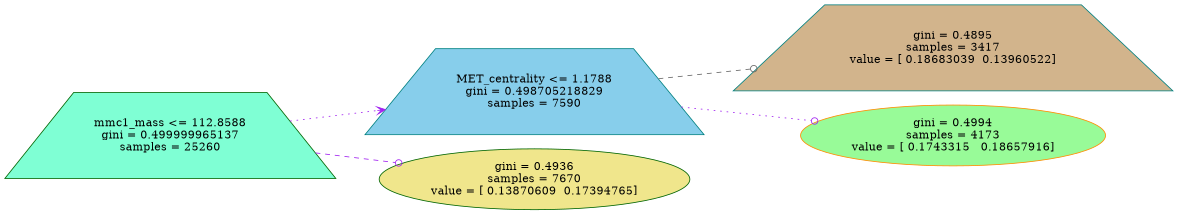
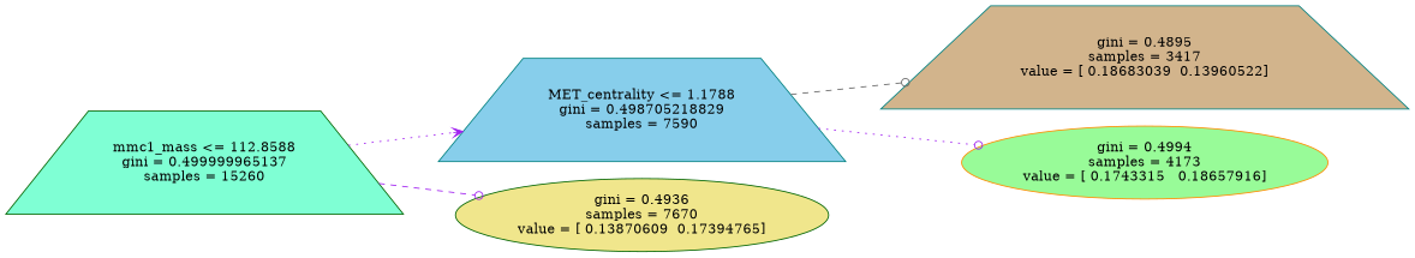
  digraph {
    rankdir=LR
    node [shape=trapezium style=filled color=darkgreen]
    edge [color=purple style=dotted arrowhead=odot]
-   n1 [label="mmc1_mass <= 112.8588\ngini = 0.499999965137\nsamples = 25260" fillcolor=aquamarine]
+   n1 [label="mmc1_mass <= 112.8588\ngini = 0.499999965137\nsamples = 15260" fillcolor=aquamarine]
    n2 [label="MET_centrality <= 1.1788\ngini = 0.498705218829\nsamples = 7590" fillcolor=skyblue color=teal]
    n3 [label="gini = 0.4936\nsamples = 7670\nvalue = [ 0.13870609  0.17394765]" shape=ellipse fillcolor=khaki]
    n4 [label="gini = 0.4895\nsamples = 3417\nvalue = [ 0.18683039  0.13960522]" fillcolor=tan color=teal]
    n5 [label="gini = 0.4994\nsamples = 4173\nvalue = [ 0.1743315   0.18657916]" shape=ellipse fillcolor=palegreen color=darkorange]
    n1 -> n2 [arrowhead=vee]
    n1 -> n3 [style=dashed]
    n2 -> n4 [color=gray40 style=dashed]
    n2 -> n5
  }
